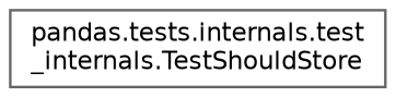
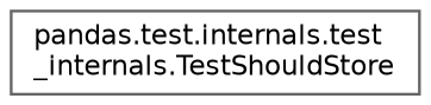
  digraph {
    rankdir=LR
-   n1 [color=grey40 fillcolor=white fontname=Helvetica fontsize=10 height=0.2 label="pandas.tests.internals.test\l_internals.TestShouldStore" shape=box style=filled width=0.4]
+   n1 [color=grey40 fillcolor=white fontname=Helvetica fontsize=10 height=0.2 label="pandas.test.internals.test\l_internals.TestShouldStore" shape=box style=filled width=0.4]
  }
